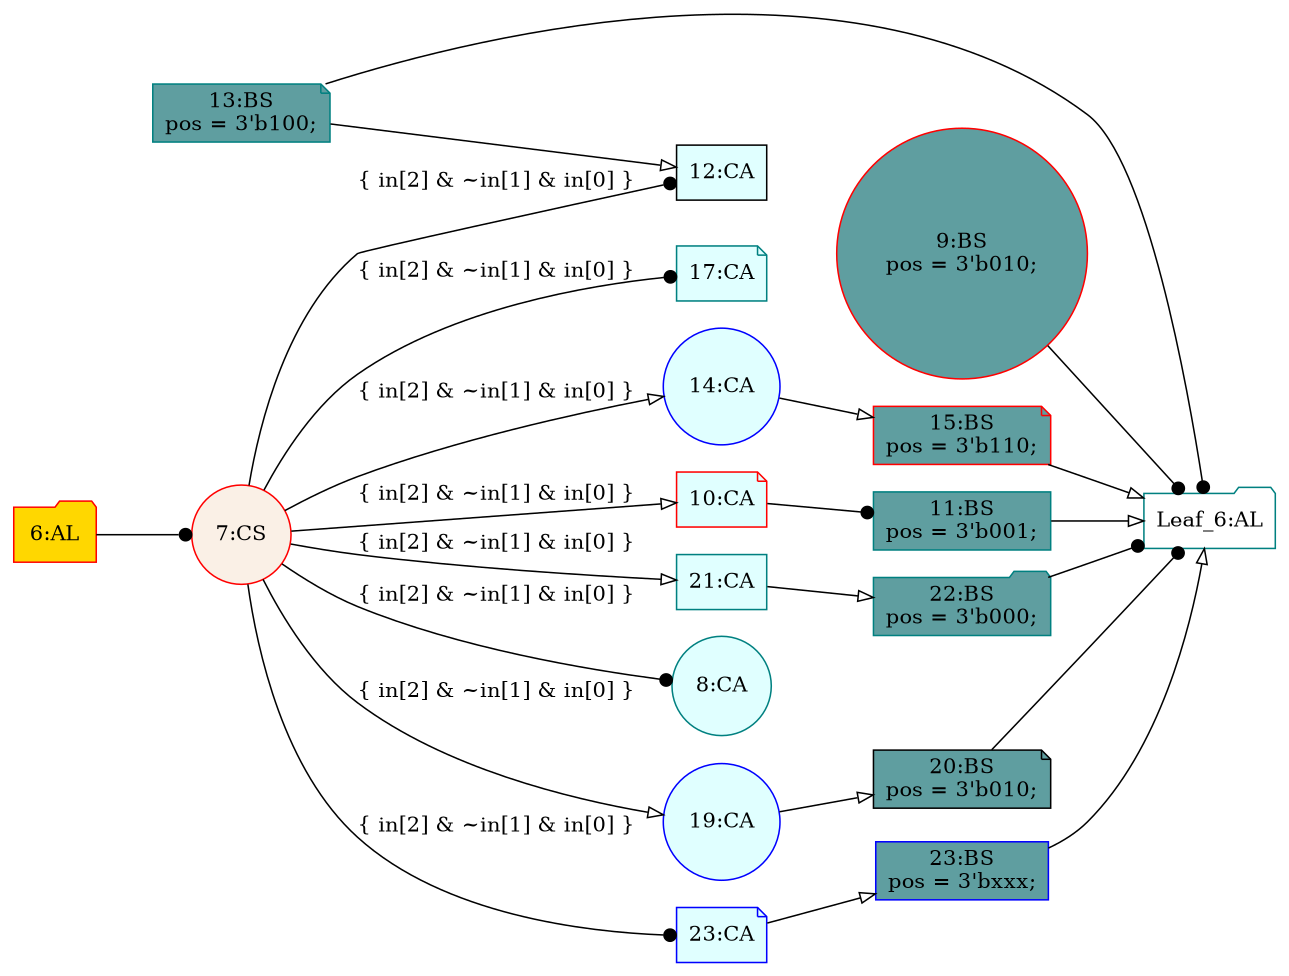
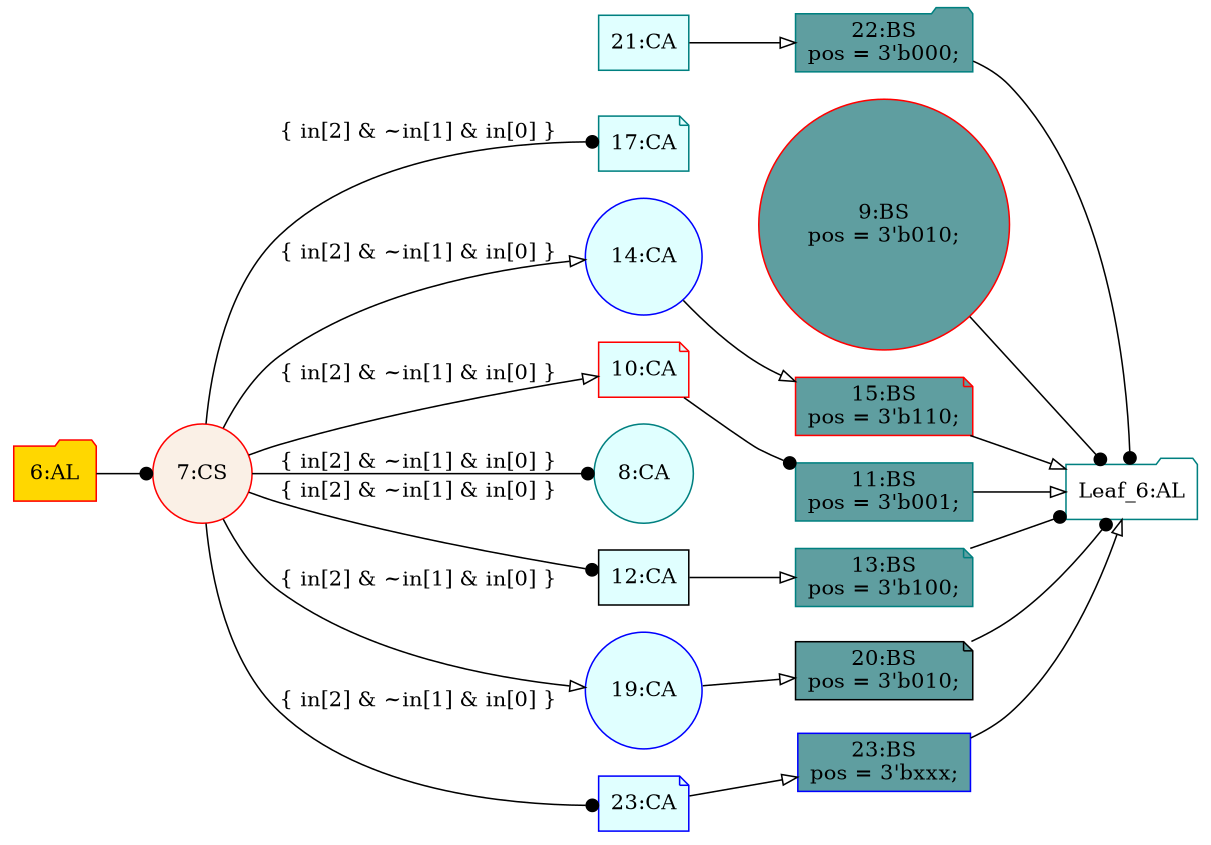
  strict digraph {
    rankdir=LR
    node [color=teal fillcolor=lightcyan shape=note statements="[]" style=filled typ=Case]
    edge [arrowhead=onormal cond="[]" lineno=None]
    n1 [ast="<pyverilog.vparser.ast.Case object at 0x7fc092ca6b10>" label="17:CA"]
    n2 [def_var="['pos']" label="Leaf_6:AL" shape=folder fillcolor="" statements="" style="" typ=""]
    n3 [ast="<pyverilog.vparser.ast.CaseStatement object at 0x7fc092cc6190>" color=red fillcolor=linen label="7:CS" shape=circle typ=CaseStatement]
    n4 [ast="<pyverilog.vparser.ast.Case object at 0x7fc092cbd510>" color=blue label="14:CA" shape=circle]
    n5 [ast="<pyverilog.vparser.ast.Case object at 0x7fc092c4eed0>" color=red label="10:CA"]
    n6 [ast="<pyverilog.vparser.ast.Case object at 0x7fc092d20210>" label="21:CA" shape=box]
    n7 [ast="<pyverilog.vparser.ast.Case object at 0x7fc092ca3410>" label="8:CA" shape=circle]
    n8 [ast="<pyverilog.vparser.ast.Case object at 0x7fc092cb1190>" color=black label="12:CA" shape=box]
    n9 [ast="<pyverilog.vparser.ast.Case object at 0x7fc092ca6590>" color=blue label="19:CA" shape=circle]
    n10 [ast="<pyverilog.vparser.ast.Case object at 0x7fc092cc6550>" color=blue label="23:CA"]
    n11 [ast="<pyverilog.vparser.ast.BlockingSubstitution object at 0x7fc092ca6790>" color=red fillcolor=cadetblue label="15:BS\npos = 3'b110;" statements="[<pyverilog.vparser.ast.BlockingSubstitution object at 0x7fc092ca6790>]" typ=BlockingSubstitution]
    n12 [ast="<pyverilog.vparser.ast.BlockingSubstitution object at 0x7fc092c4e510>" fillcolor=cadetblue label="11:BS\npos = 3'b001;" shape=box statements="[<pyverilog.vparser.ast.BlockingSubstitution object at 0x7fc092c4e510>]" typ=BlockingSubstitution]
    n13 [ast="<pyverilog.vparser.ast.BlockingSubstitution object at 0x7fc092d208d0>" fillcolor=cadetblue label="22:BS\npos = 3'b000;" shape=folder statements="[<pyverilog.vparser.ast.BlockingSubstitution object at 0x7fc092d208d0>]" typ=BlockingSubstitution]
    n14 [ast="<pyverilog.vparser.ast.BlockingSubstitution object at 0x7fc092cb1090>" fillcolor=cadetblue label="13:BS\npos = 3'b100;" statements="[<pyverilog.vparser.ast.BlockingSubstitution object at 0x7fc092cb1090>]" typ=BlockingSubstitution]
    n15 [ast="<pyverilog.vparser.ast.BlockingSubstitution object at 0x7fc092d20990>" color=black fillcolor=cadetblue label="20:BS\npos = 3'b010;" statements="[<pyverilog.vparser.ast.BlockingSubstitution object at 0x7fc092d20990>]" typ=BlockingSubstitution]
    n16 [ast="<pyverilog.vparser.ast.BlockingSubstitution object at 0x7fc092918510>" color=blue fillcolor=cadetblue label="23:BS\npos = 3'bxxx;" shape=box statements="[<pyverilog.vparser.ast.BlockingSubstitution object at 0x7fc092918510>]" typ=BlockingSubstitution]
    n17 [ast="<pyverilog.vparser.ast.BlockingSubstitution object at 0x7fc092ca38d0>" color=red fillcolor=cadetblue label="9:BS\npos = 3'b010;" shape=circle statements="[<pyverilog.vparser.ast.BlockingSubstitution object at 0x7fc092ca38d0>]" typ=BlockingSubstitution]
    n18 [ast="<pyverilog.vparser.ast.Always object at 0x7fc092d35110>" clk_sens=False color=red fillcolor=gold label="6:AL" sens="[]" shape=folder typ=Always use_var="['in']"]
    n3 -> n1 [arrowhead=dot cond="['in', 'in', 'in']" label="{ in[2] & ~in[1] & in[0] }" lineno=7]
    n3 -> n4 [cond="['in', 'in', 'in']" label="{ in[2] & ~in[1] & in[0] }" lineno=7]
    n3 -> n5 [cond="['in', 'in', 'in']" label="{ in[2] & ~in[1] & in[0] }" lineno=7]
-   n3 -> n6 [cond="['in', 'in', 'in']" label="{ in[2] & ~in[1] & in[0] }" lineno=7]
    n3 -> n7 [arrowhead=dot cond="['in', 'in', 'in']" label="{ in[2] & ~in[1] & in[0] }" lineno=7]
    n3 -> n8 [arrowhead=dot cond="['in', 'in', 'in']" label="{ in[2] & ~in[1] & in[0] }" lineno=7]
    n3 -> n9 [cond="['in', 'in', 'in']" label="{ in[2] & ~in[1] & in[0] }" lineno=7]
    n3 -> n10 [arrowhead=dot cond="['in', 'in', 'in']" label="{ in[2] & ~in[1] & in[0] }" lineno=7]
    n4 -> n11
    n5 -> n12 [arrowhead=dot]
    n6 -> n13
-   n14 -> n8
+   n8 -> n14
    n9 -> n15
    n10 -> n16
    n11 -> n2
    n12 -> n2
    n13 -> n2 [arrowhead=dot]
    n14 -> n2 [arrowhead=dot]
    n15 -> n2 [arrowhead=dot]
    n16 -> n2
    n17 -> n2 [arrowhead=dot]
    n18 -> n3 [arrowhead=dot]
  }
